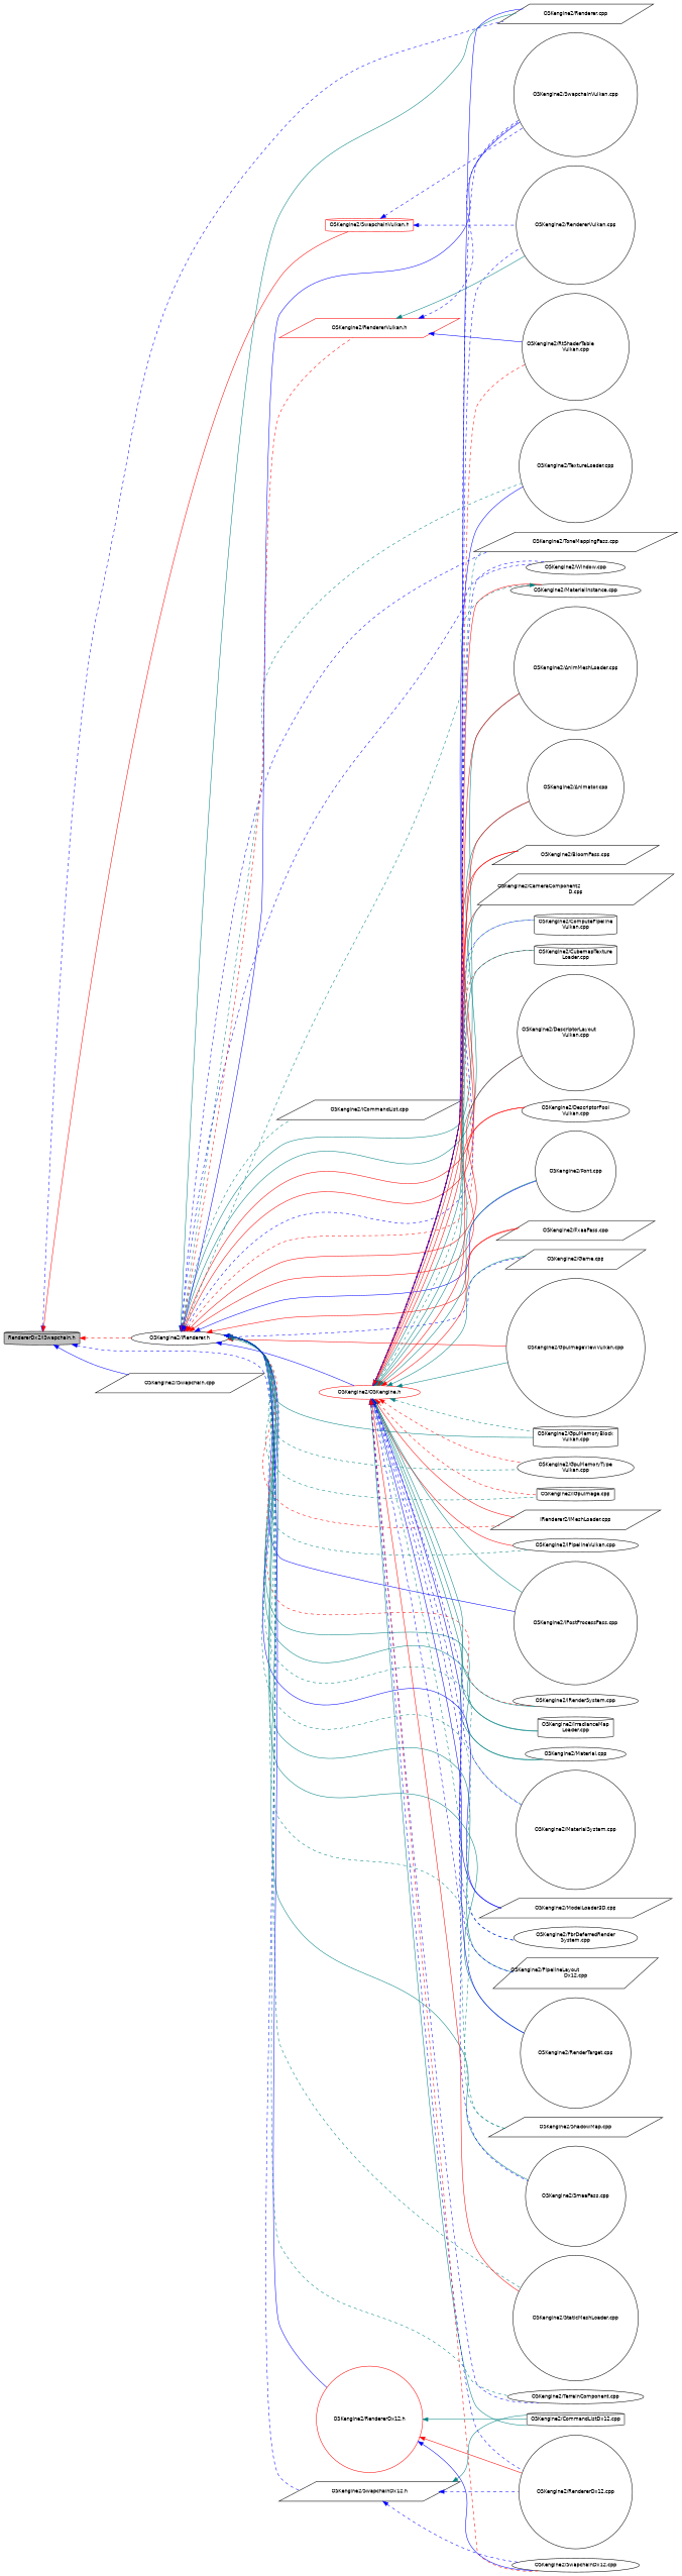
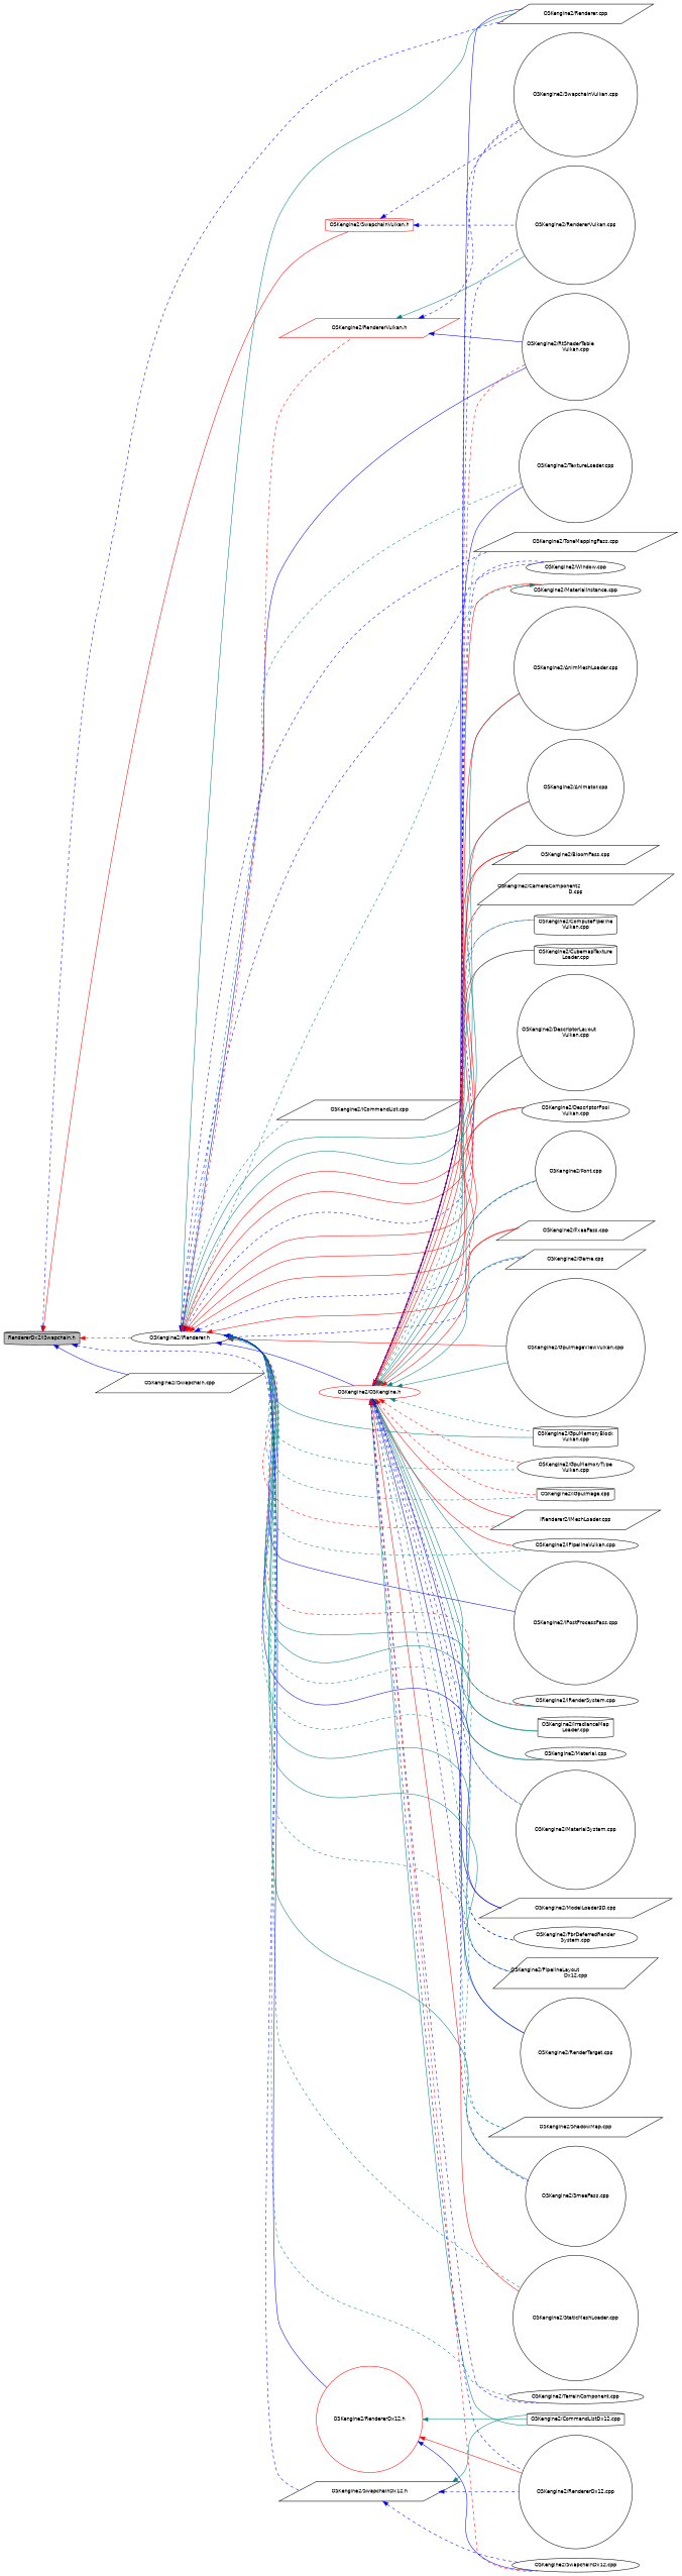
  digraph {
    rankdir=LR
    node [color=black fillcolor=white fontname=Helvetica fontsize=10 shape=circle style=filled]
    edge [color=teal dir=back fontname=Helvetica fontsize=10 labelfontname=Helvetica labelfontsize=10 style=solid]
    n1 [fillcolor=grey75 fontcolor=black height=0.2 label="RendererDx2/ISwapchain.h" shape=cylinder width=0.4]
    n2 [height=0.2 label="OSKengine2/IRenderer.h" shape=ellipse width=0.4]
    n3 [height=0.2 label="OSKengine2/Renderer.cpp" shape=parallelogram width=0.4]
    n4 [height=0.2 label="OSKengine2/ISwapchain.cpp" shape=parallelogram width=0.4]
    n5 [height=0.2 label="OSKengine2/SwapchainDx12.h" shape=parallelogram width=0.4]
    n6 [color=red height=0.2 label="OSKengine2/SwapchainVulkan.h" shape=cylinder width=0.4]
    n7 [height=0.2 label="OSKengine2/AnimMeshLoader.cpp" width=0.4]
    n8 [height=0.2 label="OSKengine2/Animator.cpp" width=0.4]
    n9 [height=0.2 label="OSKengine2/BloomPass.cpp" shape=parallelogram width=0.4]
    n10 [height=0.2 label="OSKengine2/CameraComponent2\lD.cpp" shape=parallelogram width=0.4]
    n11 [height=0.2 label="OSKengine2/ComputePipeline\lVulkan.cpp" shape=cylinder width=0.4]
    n12 [height=0.2 label="OSKengine2/CubemapTexture\lLoader.cpp" shape=cylinder width=0.4]
    n13 [height=0.2 label="OSKengine2/DescriptorLayout\lVulkan.cpp" width=0.4]
    n14 [height=0.2 label="OSKengine2/DescriptorPool\lVulkan.cpp" shape=ellipse width=0.4]
    n15 [height=0.2 label="OSKengine2/Font.cpp" width=0.4]
    n16 [height=0.2 label="OSKengine2/FxaaPass.cpp" shape=parallelogram width=0.4]
    n17 [height=0.2 label="OSKengine2/Game.cpp" shape=parallelogram width=0.4]
    n18 [height=0.2 label="OSKengine2/GpuImageViewVulkan.cpp" width=0.4]
    n19 [height=0.2 label="OSKengine2/GpuMemoryBlock\lVulkan.cpp" shape=cylinder width=0.4]
    n20 [height=0.2 label="OSKengine2/GpuMemoryType\lVulkan.cpp" shape=ellipse width=0.4]
    n21 [height=0.2 label="OSKengine2/ICommandList.cpp" shape=parallelogram width=0.4]
    n22 [height=0.2 label="OSKengine2/IGpuImage.cpp" shape=cylinder width=0.4]
    n23 [height=0.2 label="IRenderer2/IMeshLoader.cpp" shape=parallelogram width=0.4]
    n24 [height=0.2 label="OSKengine2/IPipelineVulkan.cpp" shape=ellipse width=0.4]
    n25 [height=0.2 label="OSKengine2/IPostProcessPass.cpp" width=0.4]
    n26 [height=0.2 label="OSKengine2/IRenderSystem.cpp" shape=ellipse width=0.4]
    n27 [height=0.2 label="OSKengine2/IrradianceMap\lLoader.cpp" shape=cylinder width=0.4]
    n28 [height=0.2 label="OSKengine2/Material.cpp" shape=ellipse width=0.4]
    n29 [height=0.2 label="OSKengine2/MaterialSystem.cpp" width=0.4]
    n30 [height=0.2 label="OSKengine2/ModelLoader3D.cpp" shape=parallelogram width=0.4]
    n31 [color=red height=0.2 label="OSKengine2/OSKengine.h" shape=ellipse width=0.4]
    n32 [height=0.2 label="OSKengine2/PbrDeferredRender\lSystem.cpp" shape=ellipse width=0.4]
    n33 [height=0.2 label="OSKengine2/PipelineLayout\lDx12.cpp" shape=parallelogram width=0.4]
    n34 [height=0.2 label="OSKengine2/RenderTarget.cpp" width=0.4]
    n35 [height=0.2 label="OSKengine2/RtShaderTable\lVulkan.cpp" width=0.4]
    n36 [height=0.2 label="OSKengine2/ShadowMap.cpp" shape=parallelogram width=0.4]
    n37 [height=0.2 label="OSKengine2/SmaaPass.cpp" width=0.4]
    n38 [height=0.2 label="OSKengine2/StaticMeshLoader.cpp" width=0.4]
    n39 [height=0.2 label="OSKengine2/TerrainComponent.cpp" shape=ellipse width=0.4]
    n40 [height=0.2 label="OSKengine2/TextureLoader.cpp" width=0.4]
    n41 [height=0.2 label="OSKengine2/ToneMappingPass.cpp" shape=parallelogram width=0.4]
    n42 [height=0.2 label="OSKengine2/Window.cpp" shape=ellipse width=0.4]
    n43 [color=red height=0.2 label="OSKengine2/RendererDx12.h" width=0.4]
    n44 [color=red height=0.2 label="OSKengine2/RendererVulkan.h" shape=parallelogram width=0.4]
    n45 [height=0.2 label="OSKengine2/CommandListDx12.cpp" shape=cylinder width=0.4]
    n46 [height=0.2 label="OSKengine2/RendererDx12.cpp" width=0.4]
    n47 [height=0.2 label="OSKengine2/SwapchainDx12.cpp" shape=ellipse width=0.4]
    n48 [height=0.2 label="OSKengine2/RendererVulkan.cpp" width=0.4]
    n49 [height=0.2 label="OSKengine2/SwapchainVulkan.cpp" width=0.4]
    n50 [height=0.2 label="OSKengine2/MaterialInstance.cpp" shape=ellipse width=0.4]
    n1 -> n2 [color=red style=dashed]
    n1 -> n3 [color=blue style=dashed]
    n1 -> n4 [color=blue]
    n1 -> n5 [color=blue style=dashed]
    n1 -> n6 [color=red]
    n2 -> n3
    n2 -> n7
    n2 -> n8
    n2 -> n9 [color=red]
    n2 -> n10 [color=red]
    n2 -> n11 [color=blue style=dashed]
-   n2 -> n12 [color=red style=dashed]
+   n2 -> n12 [color=red]
    n2 -> n13 [color=red]
    n2 -> n14 [color=red]
-   n2 -> n15 [color=blue]
+   n2 -> n15 [color=blue style=dashed]
    n2 -> n16 [color=red]
    n2 -> n17 [color=blue style=dashed]
    n2 -> n18 [color=red]
    n2 -> n19
    n2 -> n20 [style=dashed]
    n2 -> n21 [style=dashed]
    n2 -> n22 [style=dashed]
    n2 -> n23 [color=red style=dashed]
    n2 -> n24 [style=dashed]
    n2 -> n25 [color=blue]
    n2 -> n26 [color=red style=dashed]
    n2 -> n27
    n2 -> n28
    n2 -> n29 [style=dashed]
    n2 -> n30 [color=blue]
    n2 -> n31 [color=blue]
    n2 -> n32 [style=dashed]
    n2 -> n33
    n2 -> n34
-   n2 -> n49 [color=blue]
+   n2 -> n35 [color=blue]
    n2 -> n36 [style=dashed]
    n2 -> n37
    n2 -> n38 [style=dashed]
    n2 -> n39 [style=dashed]
    n2 -> n40 [style=dashed]
    n2 -> n41 [color=blue style=dashed]
    n2 -> n42 [color=blue style=dashed]
    n2 -> n43 [color=blue]
    n2 -> n44 [color=red style=dashed]
    n5 -> n45
    n5 -> n46 [color=blue style=dashed]
    n5 -> n47 [color=blue style=dashed]
    n6 -> n48 [color=blue style=dashed]
    n6 -> n49 [color=blue style=dashed]
    n31 -> n3 [color=blue]
    n31 -> n7 [color=red]
    n31 -> n8 [color=red]
    n31 -> n9 [color=red]
-   n31 -> n10
+   n31 -> n10 [style=dashed]
    n31 -> n11 [style=dashed]
    n31 -> n12
    n31 -> n13
    n31 -> n14 [color=red]
    n31 -> n15
    n31 -> n16 [color=red]
    n31 -> n17
    n31 -> n18
    n31 -> n19 [style=dashed]
    n31 -> n20 [color=red style=dashed]
    n31 -> n22 [color=red style=dashed]
    n31 -> n23 [color=red]
    n31 -> n24 [color=red]
    n31 -> n25
    n31 -> n26
    n31 -> n27
    n31 -> n28
    n31 -> n29 [color=blue style=dashed]
    n31 -> n30 [color=blue]
    n31 -> n32 [color=blue style=dashed]
    n31 -> n33 [color=blue style=dashed]
    n31 -> n34 [color=blue]
    n31 -> n35 [color=red style=dashed]
    n31 -> n36 [style=dashed]
    n31 -> n37 [color=blue style=dashed]
    n31 -> n38 [color=red]
    n31 -> n39 [color=blue style=dashed]
    n31 -> n40 [color=blue]
    n31 -> n41 [style=dashed]
    n31 -> n42 [color=blue style=dashed]
    n31 -> n45
    n31 -> n46 [color=blue style=dashed]
    n31 -> n47 [color=red style=dashed]
    n31 -> n48 [color=blue style=dashed]
    n31 -> n49 [color=blue style=dashed]
    n31 -> n50 [color=red]
    n43 -> n45
    n43 -> n46 [color=red]
    n43 -> n47 [color=blue]
    n44 -> n35 [color=blue]
    n44 -> n48
    n44 -> n49 [color=blue style=dashed]
    n50 -> n2 [style=dashed]
  }
